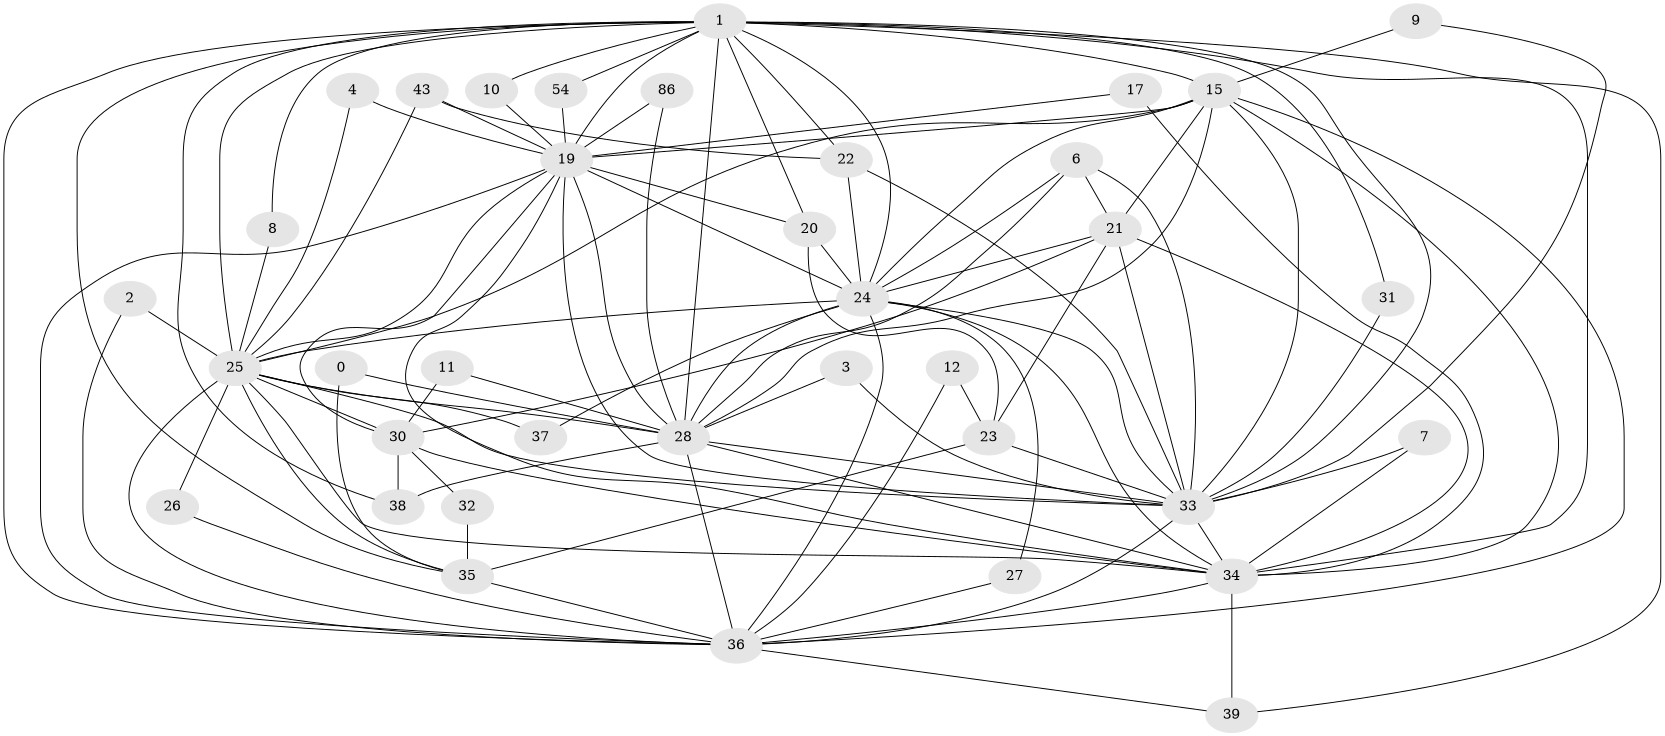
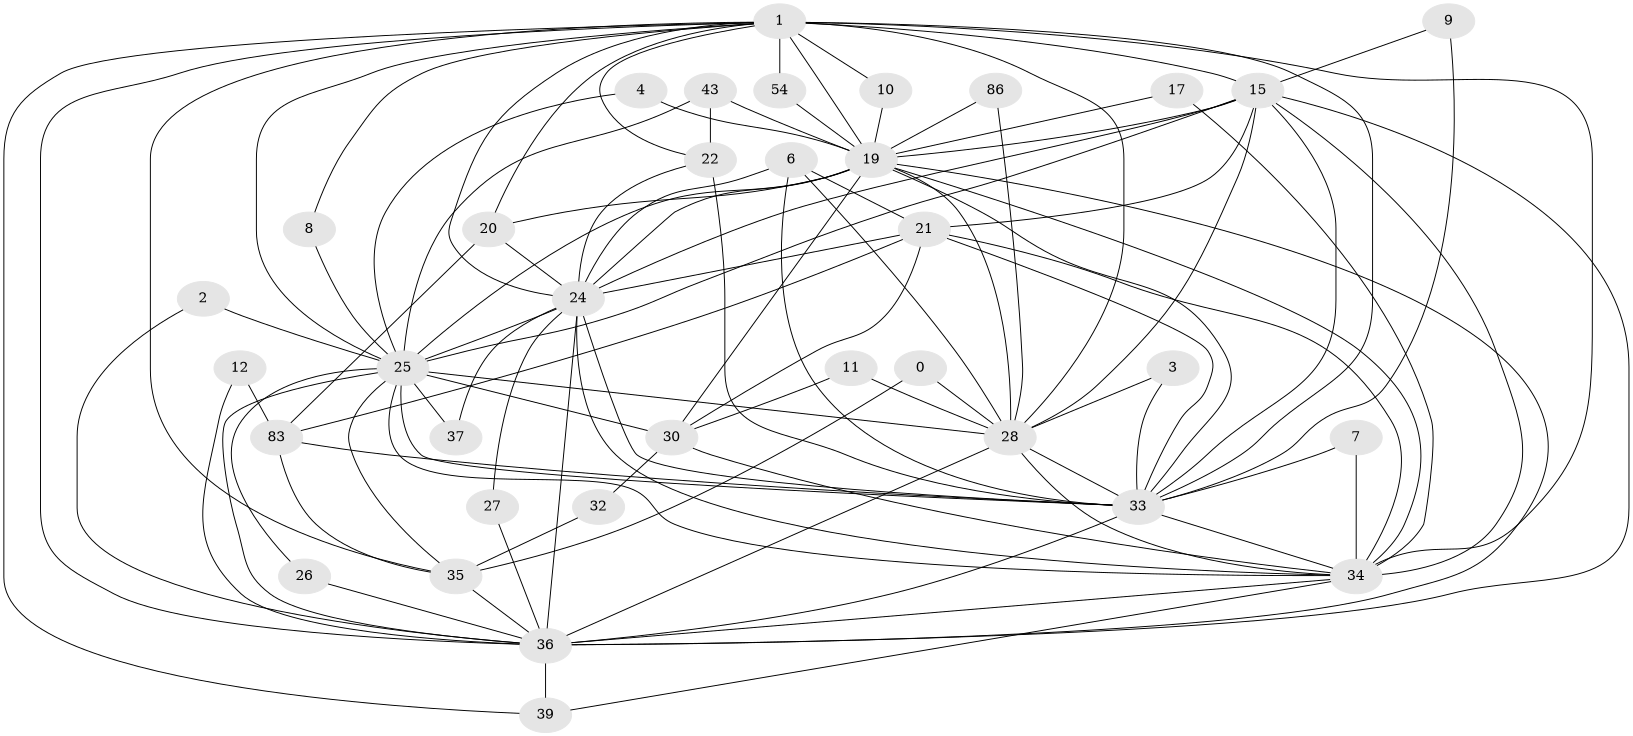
  graph {
    node [color=gray90 style=filled]
    edge [weight=1.0]
    1
    8
    10
    n4 [label=54]
    15
    19
    20
    22
    24
    25
    28
-   31
    33
    34
    35
    36
-   38
    39
    21
    30
-   23
+   23 [label=83]
    27
    37
    26
    2
    3
    4
    n28 [label=0]
    6
    7
    9
    11
    32
    12
    n35 [label=43]
    n36 [label=86]
    17
    1 -- 8
    1 -- 10
    1 -- n4
    1 -- 15 [weight=3.0]
    1 -- 19 [weight=2.0]
    1 -- 20
    1 -- 22
    1 -- 24 [weight=2.0]
    1 -- 25 [weight=3.0]
    1 -- 28 [weight=2.0]
-   1 -- 31
    1 -- 33 [weight=2.0]
    1 -- 34 [weight=2.0]
    1 -- 35
    1 -- 36 [weight=2.0]
-   1 -- 38
    1 -- 39
    8 -- 25
    10 -- 19
    n4 -- 19
    15 -- 19
    15 -- 24
    15 -- 25
    15 -- 28
    15 -- 33
    15 -- 34 [weight=2.0]
    15 -- 36 [weight=2.0]
    15 -- 21
    19 -- 20
    19 -- 24
    19 -- 25 [weight=2.0]
    19 -- 28 [weight=2.0]
    19 -- 33
    19 -- 34
    19 -- 36
    19 -- 30 [weight=2.0]
    20 -- 24
    20 -- 23
    22 -- 24
    22 -- 33
    24 -- 25 [weight=3.0]
-   24 -- 28 [weight=2.0]
    24 -- 33
    24 -- 34 [weight=2.0]
    24 -- 36 [weight=2.0]
    24 -- 27
    24 -- 37
    25 -- 28 [weight=2.0]
    25 -- 33
    25 -- 34
    25 -- 35
    25 -- 36
    25 -- 30
    25 -- 37
    25 -- 26
    28 -- 33
    28 -- 34
    28 -- 36 [weight=2.0]
-   28 -- 38
-   31 -- 33
    33 -- 34
    33 -- 36 [weight=2.0]
    34 -- 36
    34 -- 39
    35 -- 36 [weight=2.0]
    36 -- 39
    21 -- 24
    21 -- 33 [weight=2.0]
    21 -- 34
    21 -- 30 [weight=2.0]
    21 -- 23
    30 -- 34
-   30 -- 38
    30 -- 32
    23 -- 33
    23 -- 35
    27 -- 36
    26 -- 36
    2 -- 25
    2 -- 36
    3 -- 28
    3 -- 33
    4 -- 19
    4 -- 25
    n28 -- 28
    n28 -- 35
    6 -- 24
    6 -- 28
    6 -- 33
    6 -- 21
    7 -- 33
    7 -- 34 [weight=2.0]
    9 -- 15
    9 -- 33
    11 -- 28
    11 -- 30
    32 -- 35
    12 -- 36
    12 -- 23
    n35 -- 19
    n35 -- 22 [weight=2.0]
    n35 -- 25
    n36 -- 19
    n36 -- 28
    17 -- 19
    17 -- 34
  }
